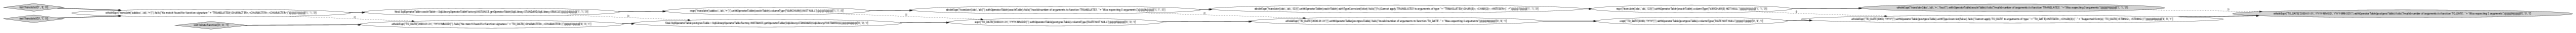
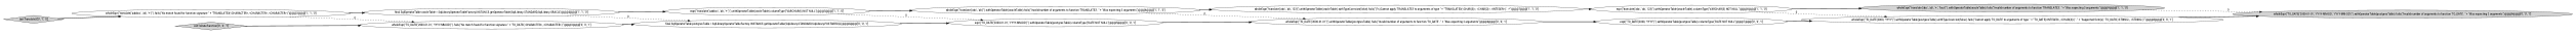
  digraph {
    rankdir=LR
    fontname="Roboto Condensed"
    node [fillcolor=white shape=ellipse style=filled fontname="Roboto Condensed"]
    edge [style=bold fontname="Roboto Condensed"]
    n1 [label="wholeExpr(\"translate('abc', 'ab', 123)\").withOperatorTable(oracleTable).withTypeCoercion(false).fails(\"(?s)Cannot apply 'TRANSLATE3' to arguments of type \" + \"'TRANSLATE3\(<CHAR\(3\)>, <CHAR\(2\)>, <INTEGER>\)'\. .*\")@@@7@@@['1', '1', '0']"]
    n2 [label="expr(\"translate('abc', 'ab', 123)\").withOperatorTable(oracleTable).columnType(\"VARCHAR(3) NOT NULL\")@@@8@@@['1', '1', '0']"]
-   n3 [fillcolor=lightgray label="testTranslate3['1', '0', '0']" shape=diamond]
    n4 [label="wholeExpr(\"translate('aabbcc', 'ab', '+-')\").fails(\"No match found for function signature \" + \"TRANSLATE3\(<CHARACTER>, <CHARACTER>, <CHARACTER>\)\")@@@3@@@['1', '1', '0']"]
    n5 [label="wholeExpr(\"TO_DATE(2000, 'YYYY')\").withOperatorTable(postgresTable).withTypeCoercion(false).fails(\"Cannot apply 'TO_DATE' to arguments of type \" + \"'TO_DATE\(<INTEGER>, <CHAR\(4\)>\)'\. \" + \"Supported form\(s\): 'TO_DATE\(<STRING>, <STRING>\)'\")@@@8@@@['0', '0', '1']"]
    n6 [fillcolor=lightgray label="wholeExpr(\"TO_DATE('2000-01-01', 'YYYY-MM-DD', 'YYYY-MM-DD')\").withOperatorTable(postgresTable).fails(\"Invalid number of arguments to function 'TO_DATE'. \" + \"Was expecting 2 arguments\")@@@9@@@['0', '0', '1']"]
    n7 [fillcolor=lightgray label="wholeExpr(\"translate('abc', 'ab', '+-', 'four')\").withOperatorTable(oracleTable).fails(\"Invalid number of arguments to function 'TRANSLATE3'. \" + \"Was expecting 3 arguments\")@@@9@@@['1', '1', '0']"]
    n8 [label="wholeExpr(\"TO_DATE('2000-01-01')\").withOperatorTable(postgresTable).fails(\"Invalid number of arguments to function 'TO_DATE'. \" + \"Was expecting 2 arguments\")@@@6@@@['0', '0', '1']"]
    n9 [label="expr(\"TO_DATE(2000, 'YYYY')\").withOperatorTable(postgresTable).columnType(\"DATE NOT NULL\")@@@7@@@['0', '0', '1']"]
    n10 [label="wholeExpr(\"TO_DATE('2000-01-01', 'YYYY-MM-DD')\").fails(\"No match found for function signature \" + \"TO_DATE\(<CHARACTER>, <CHARACTER>\)\")@@@3@@@['0', '0', '1']"]
    n11 [label="final SqlOperatorTable postgresTable = SqlLibraryOperatorTableFactory.INSTANCE.getOperatorTable(SqlLibrary.STANDARD,SqlLibrary.POSTGRESQL)@@@4@@@['0', '0', '1']"]
    n12 [label="expr(\"TO_DATE('2000-01-01', 'YYYY-MM-DD')\").withOperatorTable(postgresTable).columnType(\"DATE NOT NULL\")@@@5@@@['0', '0', '1']"]
    n13 [fillcolor=lightgray label="testToDateFunction['0', '0', '1']" shape=diamond]
    n14 [label="expr(\"translate('aabbcc', 'ab', '+-')\").withOperatorTable(oracleTable).columnType(\"VARCHAR(6) NOT NULL\")@@@5@@@['1', '1', '0']"]
    n15 [label="wholeExpr(\"translate('abc', 'ab')\").withOperatorTable(oracleTable).fails(\"Invalid number of arguments to function 'TRANSLATE3'. \" + \"Was expecting 3 arguments\")@@@6@@@['1', '1', '0']"]
    n16 [label="final SqlOperatorTable oracleTable = SqlLibraryOperatorTableFactory.INSTANCE.getOperatorTable(SqlLibrary.STANDARD,SqlLibrary.ORACLE)@@@4@@@['1', '1', '0']"]
    n17 [fillcolor=lightgray label="testTranslate3['0', '1', '0']" shape=diamond]
    n1 -> n2
    n2 -> n5 [label=0 style=dashed]
    n2 -> n7
-   n3 -> n4
    n4 -> n10 [label=0 style=dashed]
    n4 -> n16
    n5 -> n6
    n7 -> n6 [label=0 style=dashed]
    n8 -> n9
    n9 -> n5
    n10 -> n11
    n11 -> n12
    n12 -> n8
    n13 -> n10
    n14 -> n12 [label=0 style=dashed]
    n14 -> n15
    n15 -> n1
    n15 -> n8 [label=0 style=dashed]
    n16 -> n11 [label=0 style=dashed]
    n16 -> n14
    n17 -> n4
  }
